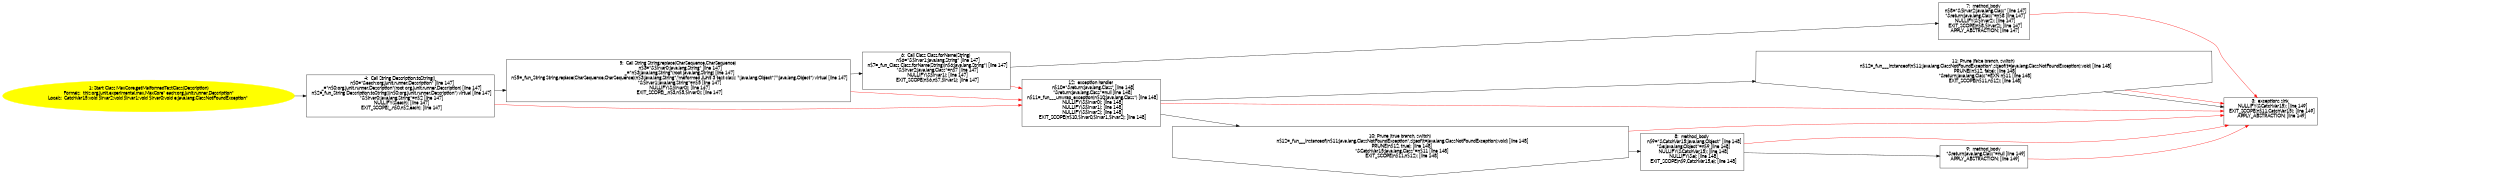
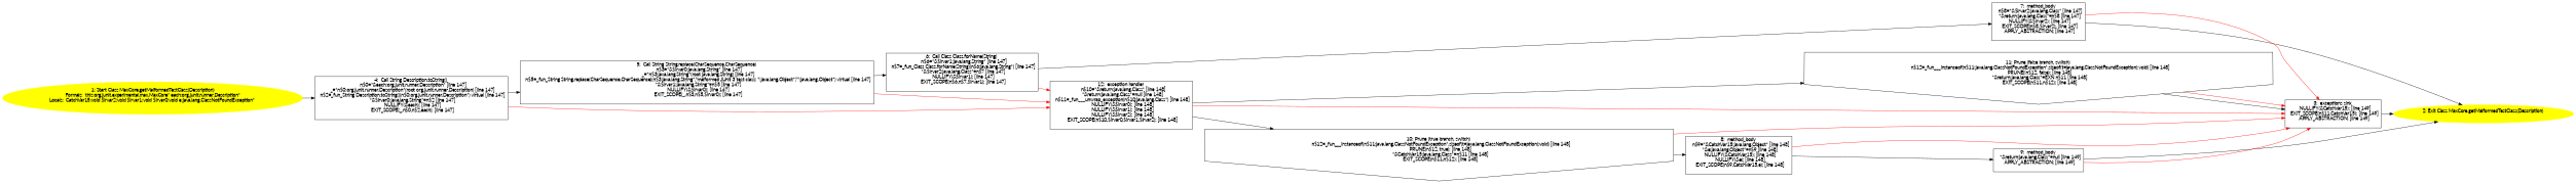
  digraph {
    rankdir=LR
    fontname=Lato
    node [fontname=Lato shape=box]
    edge [fontname=Lato]
    n1 [color=yellow label="1: Start Class MaxCore.getMalformedTestClass(Description)\nFormals:  this:org.junit.experimental.max.MaxCore* each:org.junit.runner.Description*\nLocals:  CatchVar15:void $irvar2:void $irvar1:void $irvar0:void e:java.lang.ClassNotFoundException* \n  " style=filled shape=""]
    n2 [label="4:  Call String Description.toString() \n   n$0=*&each:org.junit.runner.Description* [line 147]\n  _=*n$0:org.junit.runner.Description*(root org.junit.runner.Description) [line 147]\n  n$2=_fun_String Description.toString()(n$0:org.junit.runner.Description*) virtual [line 147]\n  *&$irvar0:java.lang.String*=n$2 [line 147]\n  NULLIFY(&each); [line 147]\n  EXIT_SCOPE(_,n$0,n$2,each); [line 147]\n "]
    n3 [label="5:  Call String String.replace(CharSequence,CharSequence) \n   n$3=*&$irvar0:java.lang.String* [line 147]\n  _=*n$3:java.lang.String*(root java.lang.String) [line 147]\n  n$5=_fun_String String.replace(CharSequence,CharSequence)(n$3:java.lang.String*,\"malformed JUnit 3 test class: \":java.lang.Object*,\"\":java.lang.Object*) virtual [line 147]\n  *&$irvar1:java.lang.String*=n$5 [line 147]\n  NULLIFY(&$irvar0); [line 147]\n  EXIT_SCOPE(_,n$3,n$5,$irvar0); [line 147]\n "]
    n4 [label="12:  exception handler \n   n$10=*&return:java.lang.Class* [line 148]\n  *&return:java.lang.Class*=null [line 148]\n  n$11=_fun___unwrap_exception(n$10:java.lang.Class*) [line 148]\n  NULLIFY(&$irvar0); [line 148]\n  NULLIFY(&$irvar1); [line 148]\n  NULLIFY(&$irvar2); [line 148]\n  EXIT_SCOPE(n$10,$irvar0,$irvar1,$irvar2); [line 148]\n "]
+   n5 [color=yellow label="2: Exit Class MaxCore.getMalformedTestClass(Description) \n  " style=filled shape=""]
    n6 [label="3:  exceptions sink \n   NULLIFY(&CatchVar15); [line 149]\n  EXIT_SCOPE(n$11,CatchVar15); [line 149]\n  APPLY_ABSTRACTION; [line 149]\n "]
    n7 [label="6:  Call Class Class.forName(String) \n   n$6=*&$irvar1:java.lang.String* [line 147]\n  n$7=_fun_Class Class.forName(String)(n$6:java.lang.String*) [line 147]\n  *&$irvar2:java.lang.Class*=n$7 [line 147]\n  NULLIFY(&$irvar1); [line 147]\n  EXIT_SCOPE(n$6,n$7,$irvar1); [line 147]\n "]
    n8 [label="10: Prune (true branch, switch) \n   n$12=_fun___instanceof(n$11:java.lang.ClassNotFoundException*,sizeof(t=java.lang.ClassNotFoundException):void) [line 148]\n  PRUNE(n$12, true); [line 148]\n  *&CatchVar15:java.lang.Class*=n$11 [line 148]\n  EXIT_SCOPE(n$11,n$12); [line 148]\n " shape=invhouse]
    n9 [label="11: Prune (false branch, switch) \n   n$12=_fun___instanceof(n$11:java.lang.ClassNotFoundException*,sizeof(t=java.lang.ClassNotFoundException):void) [line 148]\n  PRUNE(!n$12, false); [line 148]\n  *&return:java.lang.Class*=EXN n$11 [line 148]\n  EXIT_SCOPE(n$11,n$12); [line 148]\n " shape=invhouse]
    n10 [label="7:  method_body \n   n$8=*&$irvar2:java.lang.Class* [line 147]\n  *&return:java.lang.Class*=n$8 [line 147]\n  NULLIFY(&$irvar2); [line 147]\n  EXIT_SCOPE(n$8,$irvar2); [line 147]\n  APPLY_ABSTRACTION; [line 147]\n "]
    n11 [label="8:  method_body \n   n$9=*&CatchVar15:java.lang.Object* [line 148]\n  *&e:java.lang.Object*=n$9 [line 148]\n  NULLIFY(&CatchVar15); [line 148]\n  NULLIFY(&e); [line 148]\n  EXIT_SCOPE(n$9,CatchVar15,e); [line 148]\n "]
    n12 [label="9:  method_body \n   *&return:java.lang.Class*=null [line 149]\n  APPLY_ABSTRACTION; [line 149]\n "]
    n1 -> n2
    n2 -> n3
    n2 -> n4 [color=red]
    n3 -> n4 [color=red]
    n3 -> n7
    n4 -> n6 [color=red]
    n4 -> n8
    n4 -> n9
+   n6 -> n5
    n7 -> n4 [color=red]
    n7 -> n10
    n8 -> n6 [color=red]
    n8 -> n11
    n9 -> n6
    n9 -> n6 [color=red]
+   n10 -> n5
    n10 -> n6 [color=red]
    n11 -> n6 [color=red]
    n11 -> n12
+   n12 -> n5
    n12 -> n6 [color=red]
  }
